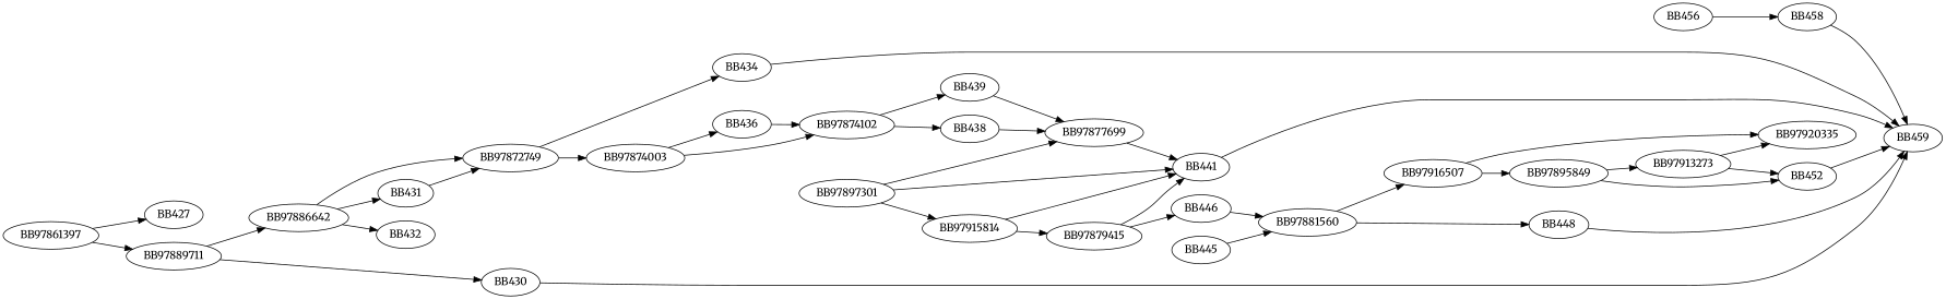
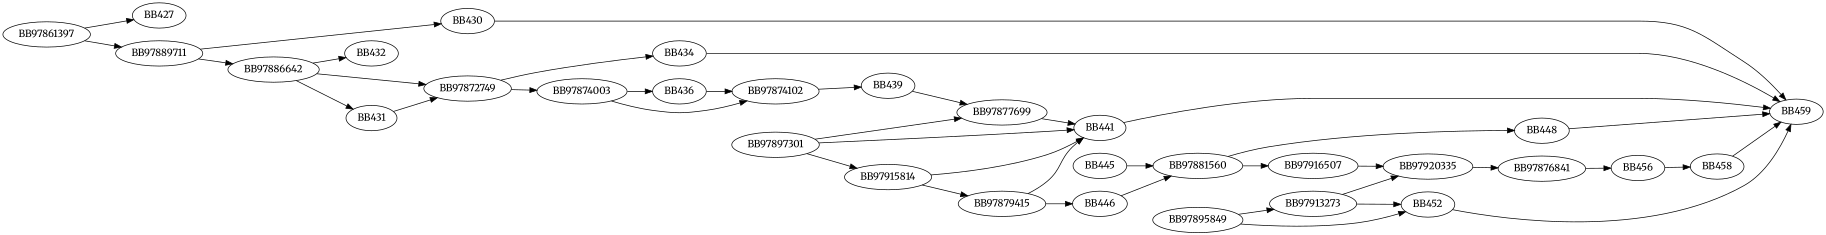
  digraph {
    fontname=Merriweather
    rankdir=LR
    node [fontname=Merriweather]
    edge [fontname=Merriweather]
    BB97861397
    BB427
    BB97889711
    BB97886642
    BB430
    BB431
    BB432
    BB97872749
    BB459
    BB434
    BB97874003
    BB436
    BB97874102
-   BB438
    BB439
    BB97877699
    BB441
    BB97897301
    BB97915814
    BB97879415
    BB446
    BB445
    BB97881560
    BB448
    BB97916507
    BB97920335
    BB97895849
+   BB97876841
    BB452
    BB97913273
    BB456
    BB458
    BB97861397 -> BB427
    BB97861397 -> BB97889711
    BB97889711 -> BB97886642
    BB97889711 -> BB430
    BB97886642 -> BB431
    BB97886642 -> BB432
    BB97886642 -> BB97872749
    BB430 -> BB459
    BB431 -> BB97872749
    BB97872749 -> BB434
    BB97872749 -> BB97874003
    BB434 -> BB459
    BB97874003 -> BB436
    BB97874003 -> BB97874102
    BB436 -> BB97874102
-   BB97874102 -> BB438
    BB97874102 -> BB439
-   BB438 -> BB97877699
    BB439 -> BB97877699
    BB97877699 -> BB441
    BB441 -> BB459
    BB97897301 -> BB97877699
    BB97897301 -> BB441
    BB97897301 -> BB97915814
    BB97915814 -> BB441
    BB97915814 -> BB97879415
    BB97879415 -> BB441
    BB97879415 -> BB446
    BB446 -> BB97881560
    BB445 -> BB97881560
    BB97881560 -> BB448
    BB97881560 -> BB97916507
    BB448 -> BB459
    BB97916507 -> BB97920335
-   BB97916507 -> BB97895849
+   BB97920335 -> BB97876841
    BB97895849 -> BB452
    BB97895849 -> BB97913273
+   BB97876841 -> BB456
    BB452 -> BB459
    BB97913273 -> BB97920335
    BB97913273 -> BB452
    BB456 -> BB458
    BB458 -> BB459
  }
